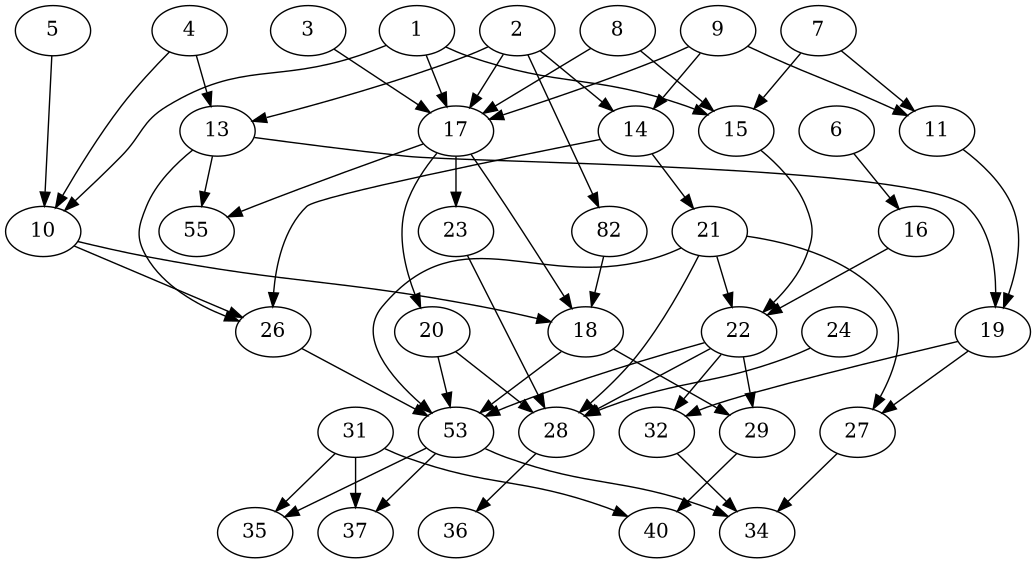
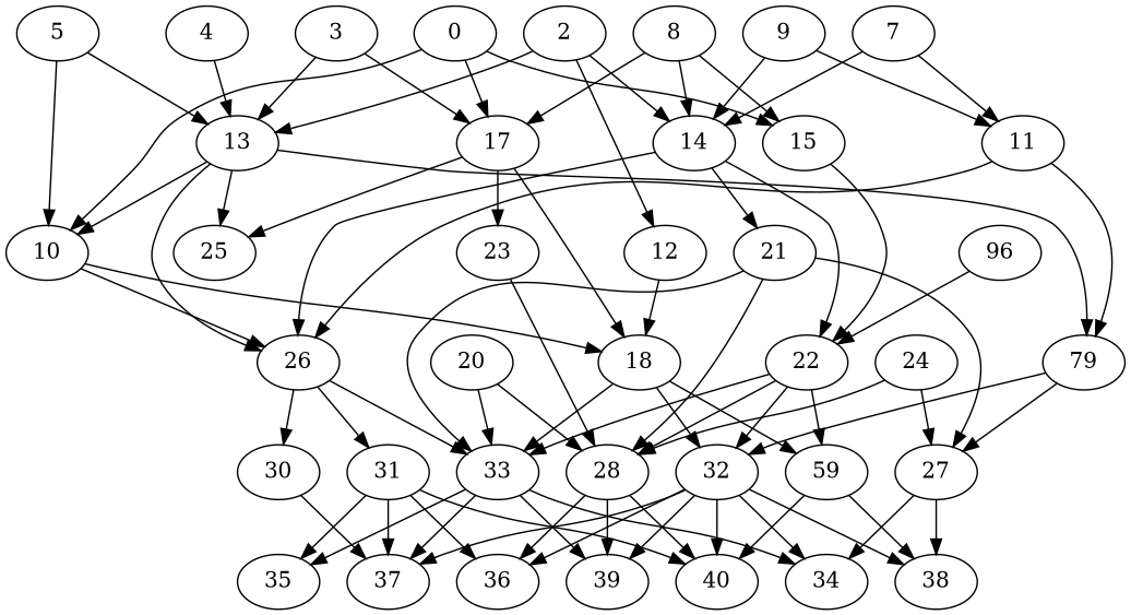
  digraph {
    fontname="DejaVu Serif"
    node [alpha=0.13 fontname="DejaVu Serif"]
    edge [fontname="DejaVu Serif"]
-   1 [alpha=0.11 expect_size=35852288]
+   1 [alpha=0.11 expect_size=35852288 label=0]
    10 [alpha=0.14 expect_size=9578496]
    15 [alpha=0.14 expect_size=38757376]
    17 [alpha=0.12 expect_size=23891968]
    18 [alpha=0.02 expect_size=8343552]
    26 [alpha=0.12 expect_size=41191424]
    22 [alpha=0.20 expect_size=10711040]
-   25 [alpha=0.02 expect_size=7586816 label=55]
+   25 [alpha=0.02 expect_size=7586816]
    20 [alpha=0.10 expect_size=8967168]
    23 [alpha=0.16 expect_size=47287296]
-   29 [expect_size=45938688]
+   29 [expect_size=45938688 label=59]
    32 [alpha=0.11 expect_size=5400576]
-   33 [alpha=0.15 expect_size=51698688 label=53]
+   33 [alpha=0.15 expect_size=51698688]
+   30 [alpha=0.12 expect_size=30547968]
    31 [alpha=0.01 expect_size=6832128]
    28 [alpha=0.15 expect_size=41562112]
    2 [alpha=0.14 expect_size=30687232]
-   12 [alpha=0.16 expect_size=6794240 label=82]
+   12 [alpha=0.16 expect_size=6794240]
    13 [alpha=0.19 expect_size=39183360]
    14 [alpha=0.04 expect_size=34351104]
-   19 [expect_size=26905600]
+   19 [expect_size=26905600 label=79]
    21 [alpha=0.19 expect_size=41743360]
    24 [alpha=0.15 expect_size=44603392]
    27 [alpha=0.16 expect_size=14275584]
    3 [alpha=0.18 expect_size=43022336]
    4 [alpha=0.02 expect_size=12395520]
    5 [alpha=0.06 expect_size=22870016]
-   6 [alpha=0.07 expect_size=14039040]
-   16 [alpha=0.09 expect_size=6218752]
+   16 [alpha=0.09 expect_size=6218752 label=96]
    7 [expect_size=36341760]
    11 [alpha=0.07 expect_size=28694528]
    8 [alpha=0.08 expect_size=41682944]
    9 [alpha=0.12 expect_size=48407552]
+   38 [expect_size=7555072]
    40 [alpha=0.14 expect_size=25605120]
    34 [alpha=0.12 expect_size=41949184]
    36 [expect_size=34949120]
+   39 [alpha=0.03 expect_size=43241472]
    37 [expect_size=16936960]
    35 [alpha=0.02 expect_size=30489600]
    1 -> 10
    1 -> 15
    1 -> 17
    10 -> 18
    10 -> 26
    15 -> 22
    17 -> 18
    17 -> 25
-   17 -> 20
    17 -> 23
    18 -> 29
+   18 -> 32
    18 -> 33
    26 -> 33
+   26 -> 30
+   26 -> 31
    22 -> 29
    22 -> 32
    22 -> 33
    22 -> 28
    20 -> 33
    20 -> 28
    23 -> 28
+   29 -> 38
    29 -> 40
+   32 -> 38
+   32 -> 40
    32 -> 34
+   32 -> 36
+   32 -> 39
+   32 -> 37
    33 -> 34
+   33 -> 39
    33 -> 37
    33 -> 35
+   30 -> 37
    31 -> 40
+   31 -> 36
    31 -> 37
    31 -> 35
+   28 -> 40
    28 -> 36
-   2 -> 17
+   28 -> 39
    2 -> 12
    2 -> 13
    2 -> 14
    12 -> 18
    13 -> 26
    13 -> 25
    13 -> 19
    14 -> 26
-   21 -> 22
+   14 -> 22
    14 -> 21
    19 -> 32
    19 -> 27
    21 -> 33
    21 -> 28
    21 -> 27
    24 -> 28
+   24 -> 27
+   27 -> 38
    27 -> 34
    3 -> 17
-   4 -> 10
+   3 -> 13
+   13 -> 10
    4 -> 13
    5 -> 10
-   6 -> 16
+   5 -> 13
    16 -> 22
-   7 -> 15
+   7 -> 14
    7 -> 11
+   11 -> 26
    11 -> 19
    8 -> 15
    8 -> 17
-   9 -> 17
+   8 -> 14
    9 -> 14
    9 -> 11
  }
